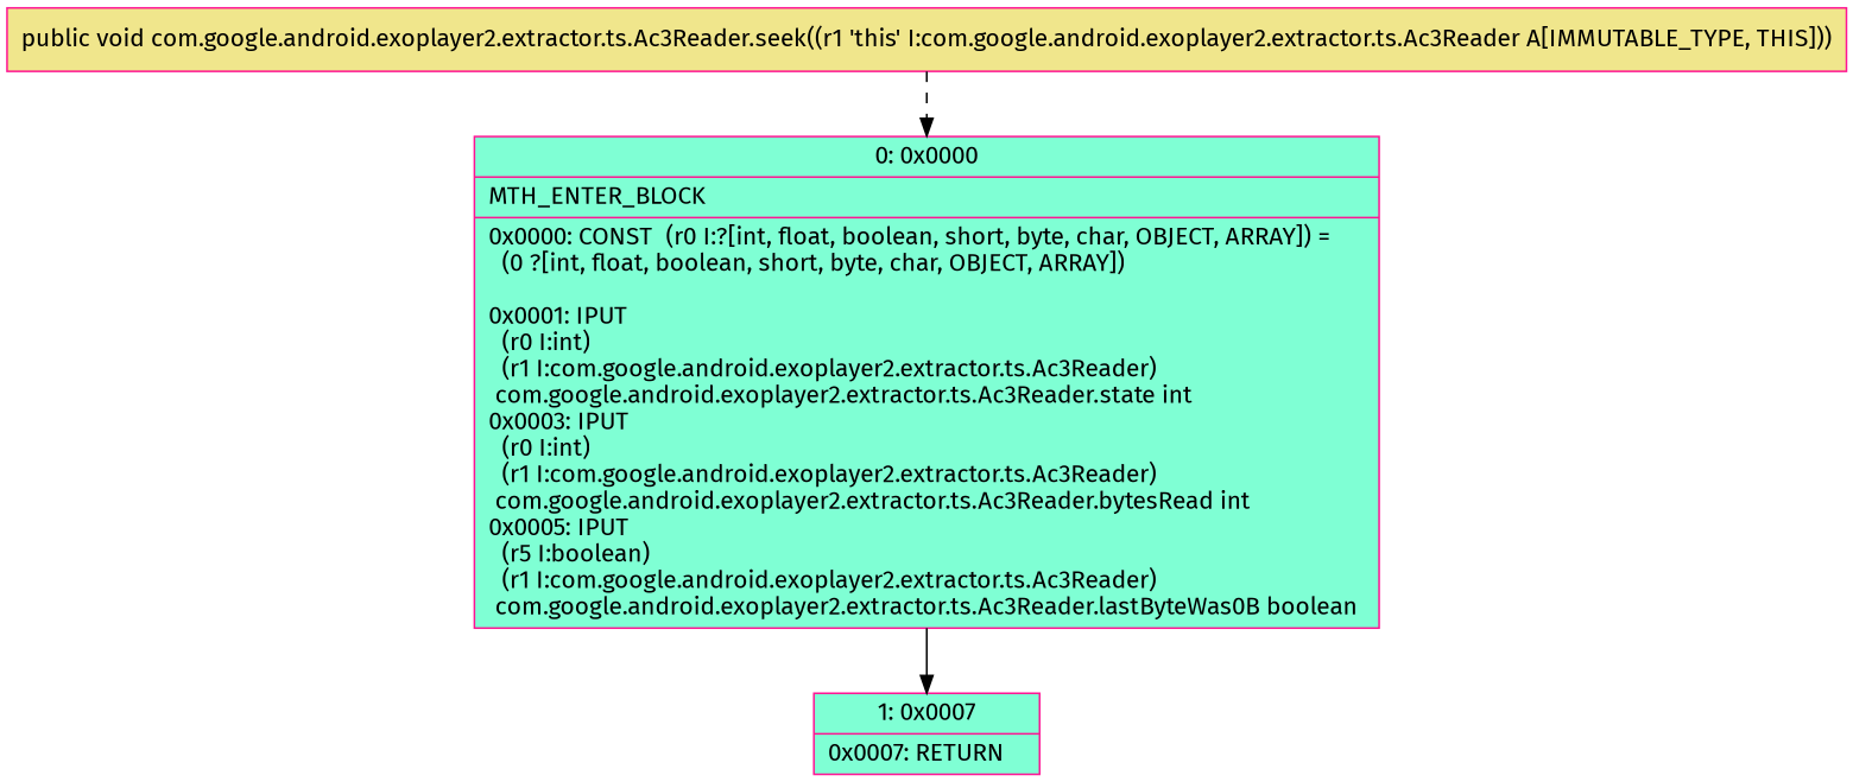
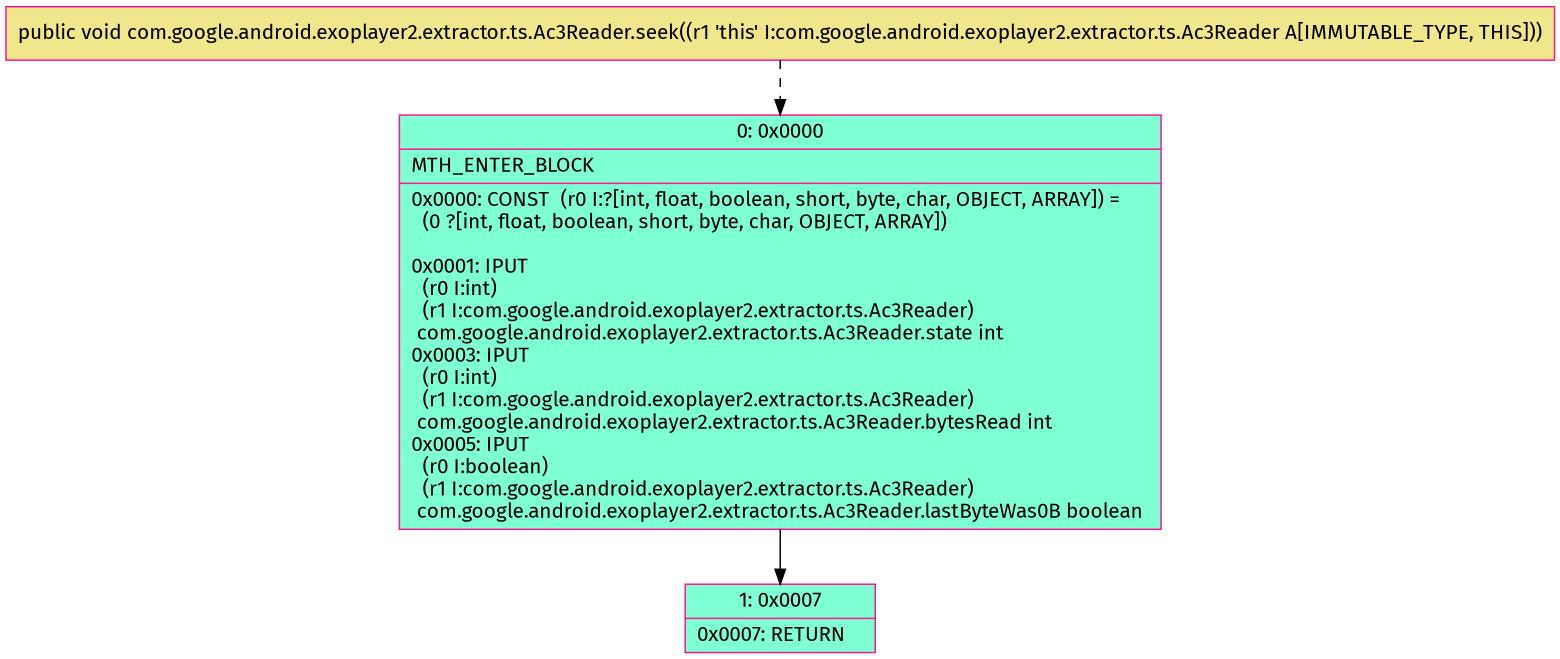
  digraph {
    fontname="Fira Sans"
    node [shape=record style=filled fillcolor=aquamarine color=deeppink fontname="Fira Sans"]
    edge [fontname="Fira Sans"]
-   n1 [label="{0\:\ 0x0000|MTH_ENTER_BLOCK\l|0x0000: CONST  (r0 I:?[int, float, boolean, short, byte, char, OBJECT, ARRAY]) = \l  (0 ?[int, float, boolean, short, byte, char, OBJECT, ARRAY])\l \l0x0001: IPUT  \l  (r0 I:int)\l  (r1 I:com.google.android.exoplayer2.extractor.ts.Ac3Reader)\l com.google.android.exoplayer2.extractor.ts.Ac3Reader.state int \l0x0003: IPUT  \l  (r0 I:int)\l  (r1 I:com.google.android.exoplayer2.extractor.ts.Ac3Reader)\l com.google.android.exoplayer2.extractor.ts.Ac3Reader.bytesRead int \l0x0005: IPUT  \l  (r5 I:boolean)\l  (r1 I:com.google.android.exoplayer2.extractor.ts.Ac3Reader)\l com.google.android.exoplayer2.extractor.ts.Ac3Reader.lastByteWas0B boolean \l}"]
+   n1 [label="{0\:\ 0x0000|MTH_ENTER_BLOCK\l|0x0000: CONST  (r0 I:?[int, float, boolean, short, byte, char, OBJECT, ARRAY]) = \l  (0 ?[int, float, boolean, short, byte, char, OBJECT, ARRAY])\l \l0x0001: IPUT  \l  (r0 I:int)\l  (r1 I:com.google.android.exoplayer2.extractor.ts.Ac3Reader)\l com.google.android.exoplayer2.extractor.ts.Ac3Reader.state int \l0x0003: IPUT  \l  (r0 I:int)\l  (r1 I:com.google.android.exoplayer2.extractor.ts.Ac3Reader)\l com.google.android.exoplayer2.extractor.ts.Ac3Reader.bytesRead int \l0x0005: IPUT  \l  (r0 I:boolean)\l  (r1 I:com.google.android.exoplayer2.extractor.ts.Ac3Reader)\l com.google.android.exoplayer2.extractor.ts.Ac3Reader.lastByteWas0B boolean \l}"]
    n2 [label="{1\:\ 0x0007|0x0007: RETURN   \l}"]
    n3 [label="{public void com.google.android.exoplayer2.extractor.ts.Ac3Reader.seek((r1 'this' I:com.google.android.exoplayer2.extractor.ts.Ac3Reader A[IMMUTABLE_TYPE, THIS])) }" fillcolor=khaki]
    n1 -> n2 [style=solid]
    n3 -> n1 [style=dashed]
  }
